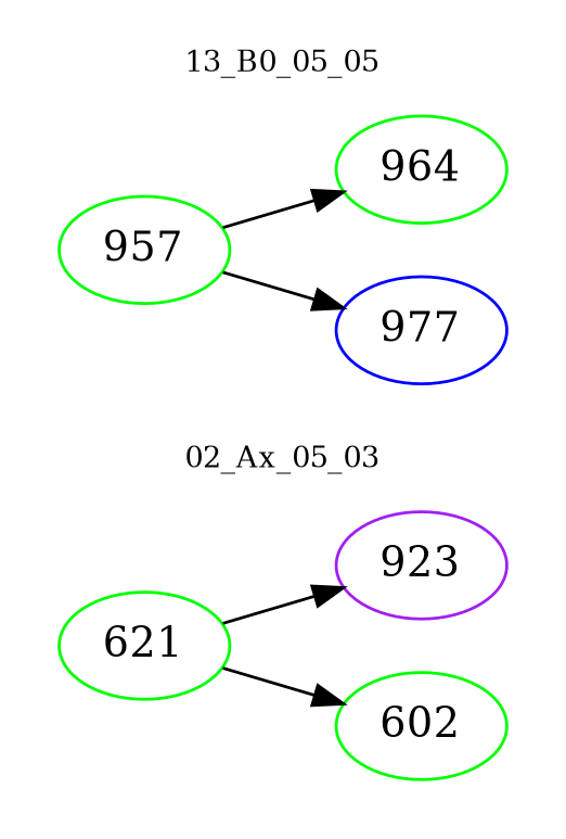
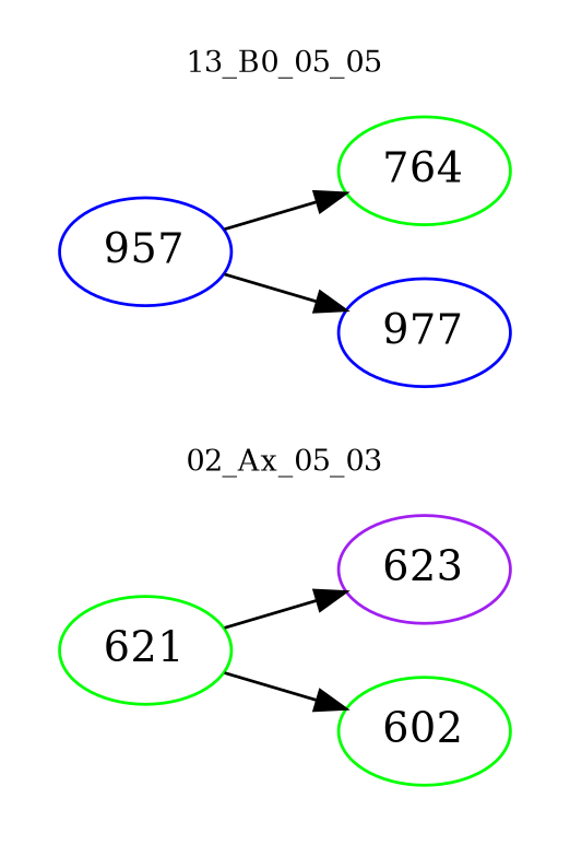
  digraph {
    rankdir=LR
    node [color=green]
    edge [color=black]
    n1 [label=621]
    n2 [label=602]
-   n3 [color=purple label=923]
-   n4 [label=957]
+   n3 [color=purple label=623]
+   n4 [color=blue label=957]
    n5 [color=blue label=977]
-   n6 [label=964]
+   n6 [label=764]
    subgraph cluster_1 {
      color=white
      fontsize=10
      label="02_Ax_05_03"
      n1
      n2
      n3
    }
    subgraph cluster_2 {
      color=white
      fontsize=10
      label="13_B0_05_05"
      n4
      n5
      n6
    }
    n1 -> n2
    n1 -> n3
    n4 -> n5
    n4 -> n6
  }
